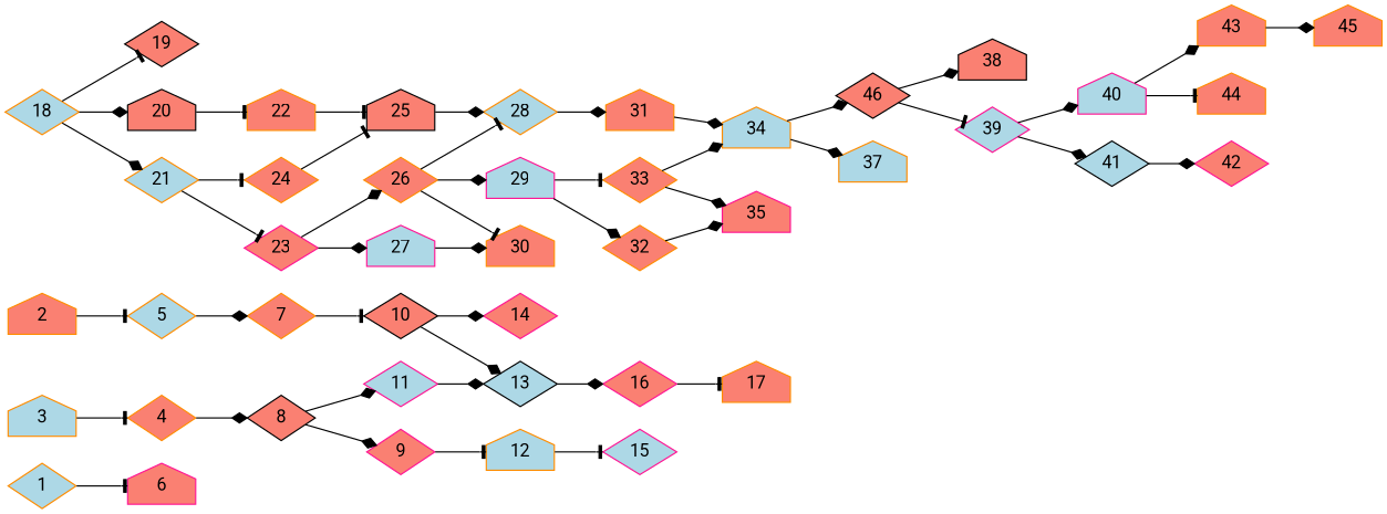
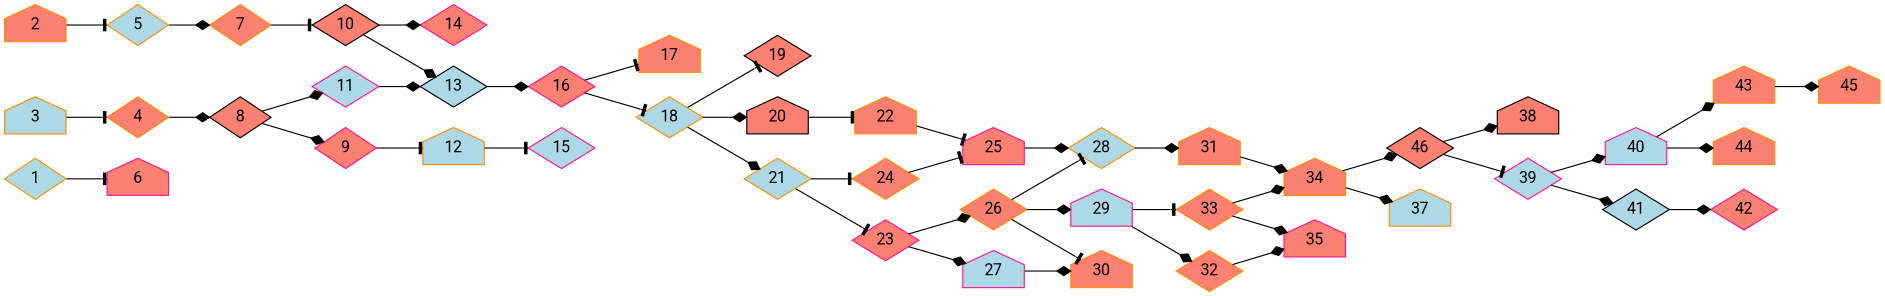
  digraph {
    fontname=Roboto
    rankdir=LR
    node [alpha=0.11 color=darkorange fillcolor=salmon fontname=Roboto shape=diamond style=filled]
    edge [arrowhead=diamond fontname=Roboto]
    1 [alpha=0.01 expect_size=51349504 fillcolor=lightblue]
    6 [color=deeppink expect_size=19657728 shape=house]
    2 [alpha=0.15 expect_size=21511168 shape=house]
    5 [alpha=0.20 expect_size=12976128 fillcolor=lightblue]
    7 [alpha=0.10 expect_size=30344192]
    10 [alpha=0.04 color=black expect_size=51304448]
    3 [alpha=0.19 expect_size=27508736 fillcolor=lightblue shape=house]
    4 [alpha=0.07 expect_size=28849152]
    8 [alpha=0.06 color=black expect_size=8387584]
    9 [alpha=0.13 color=deeppink expect_size=37606400]
    11 [alpha=0.15 color=deeppink expect_size=38782976 fillcolor=lightblue]
    12 [expect_size=40195072 fillcolor=lightblue shape=house]
    13 [alpha=0.08 color=black expect_size=27506688 fillcolor=lightblue]
    14 [alpha=0.12 color=deeppink expect_size=24084480]
    16 [alpha=0.18 color=deeppink expect_size=38718464]
    15 [alpha=0.15 color=deeppink expect_size=39633920 fillcolor=lightblue]
    17 [alpha=0.09 expect_size=17697792 shape=house]
    18 [alpha=0.18 expect_size=41286656 fillcolor=lightblue]
    19 [alpha=0.14 color=black expect_size=7297024]
    20 [alpha=0.15 color=black expect_size=38949888 shape=house]
    21 [alpha=0.16 expect_size=48697344 fillcolor=lightblue]
    22 [alpha=0.04 expect_size=38071296 shape=house]
    23 [alpha=0.01 color=deeppink expect_size=16325632]
    24 [alpha=0.08 expect_size=35713024]
-   25 [alpha=0.19 color=black expect_size=17176576 shape=house]
+   25 [alpha=0.19 color=deeppink expect_size=17176576 shape=house]
    26 [alpha=0.16 expect_size=5745664]
    27 [alpha=0.03 color=deeppink expect_size=47139840 fillcolor=lightblue shape=house]
    28 [expect_size=21345280 fillcolor=lightblue]
    29 [alpha=0.14 color=deeppink expect_size=16292864 fillcolor=lightblue shape=house]
    30 [alpha=0.16 expect_size=48816128 shape=house]
    31 [alpha=0.12 expect_size=37394432 shape=house]
    32 [alpha=0.03 expect_size=28135424]
    33 [alpha=0.03 expect_size=37307392]
-   34 [expect_size=39990272 fillcolor=lightblue shape=house]
+   34 [expect_size=39990272 shape=house]
    35 [alpha=0.14 color=deeppink expect_size=12604416 shape=house]
    n36 [color=black expect_size=10071040 label=46]
    37 [alpha=0.14 expect_size=46803968 fillcolor=lightblue shape=house]
    38 [color=black expect_size=6347776 shape=house]
    39 [alpha=0.10 color=deeppink expect_size=33404928 fillcolor=lightblue]
    40 [alpha=0.03 color=deeppink expect_size=18782208 fillcolor=lightblue shape=house]
    41 [alpha=0.14 color=black expect_size=8542208 fillcolor=lightblue]
    43 [alpha=0.09 expect_size=42409984 shape=house]
    44 [expect_size=49362944 shape=house]
    42 [alpha=0.19 color=deeppink expect_size=36224000]
    45 [alpha=0.19 expect_size=28740608 shape=house]
    1 -> 6 [arrowhead=tee]
    2 -> 5 [arrowhead=tee]
    5 -> 7
    7 -> 10 [arrowhead=tee]
    10 -> 13
    10 -> 14
    3 -> 4 [arrowhead=tee]
    4 -> 8
    8 -> 9
    8 -> 11
    9 -> 12 [arrowhead=tee]
    11 -> 13
    12 -> 15 [arrowhead=tee]
    13 -> 16
    16 -> 17 [arrowhead=tee]
+   16 -> 18 [arrowhead=tee]
    18 -> 19 [arrowhead=tee]
    18 -> 20
    18 -> 21
    20 -> 22 [arrowhead=tee]
    21 -> 23 [arrowhead=tee]
    21 -> 24 [arrowhead=tee]
    22 -> 25 [arrowhead=tee]
    23 -> 26
    23 -> 27
    24 -> 25 [arrowhead=tee]
    25 -> 28
    26 -> 28 [arrowhead=tee]
    26 -> 29
    26 -> 30 [arrowhead=tee]
    27 -> 30
    28 -> 31
    29 -> 32
    29 -> 33 [arrowhead=tee]
    31 -> 34
    32 -> 35
    33 -> 34
    33 -> 35
    34 -> n36
    34 -> 37
    n36 -> 38
    n36 -> 39 [arrowhead=tee]
    39 -> 40
    39 -> 41
    40 -> 43
-   40 -> 44 [arrowhead=tee]
+   40 -> 44
    41 -> 42
    43 -> 45
  }
